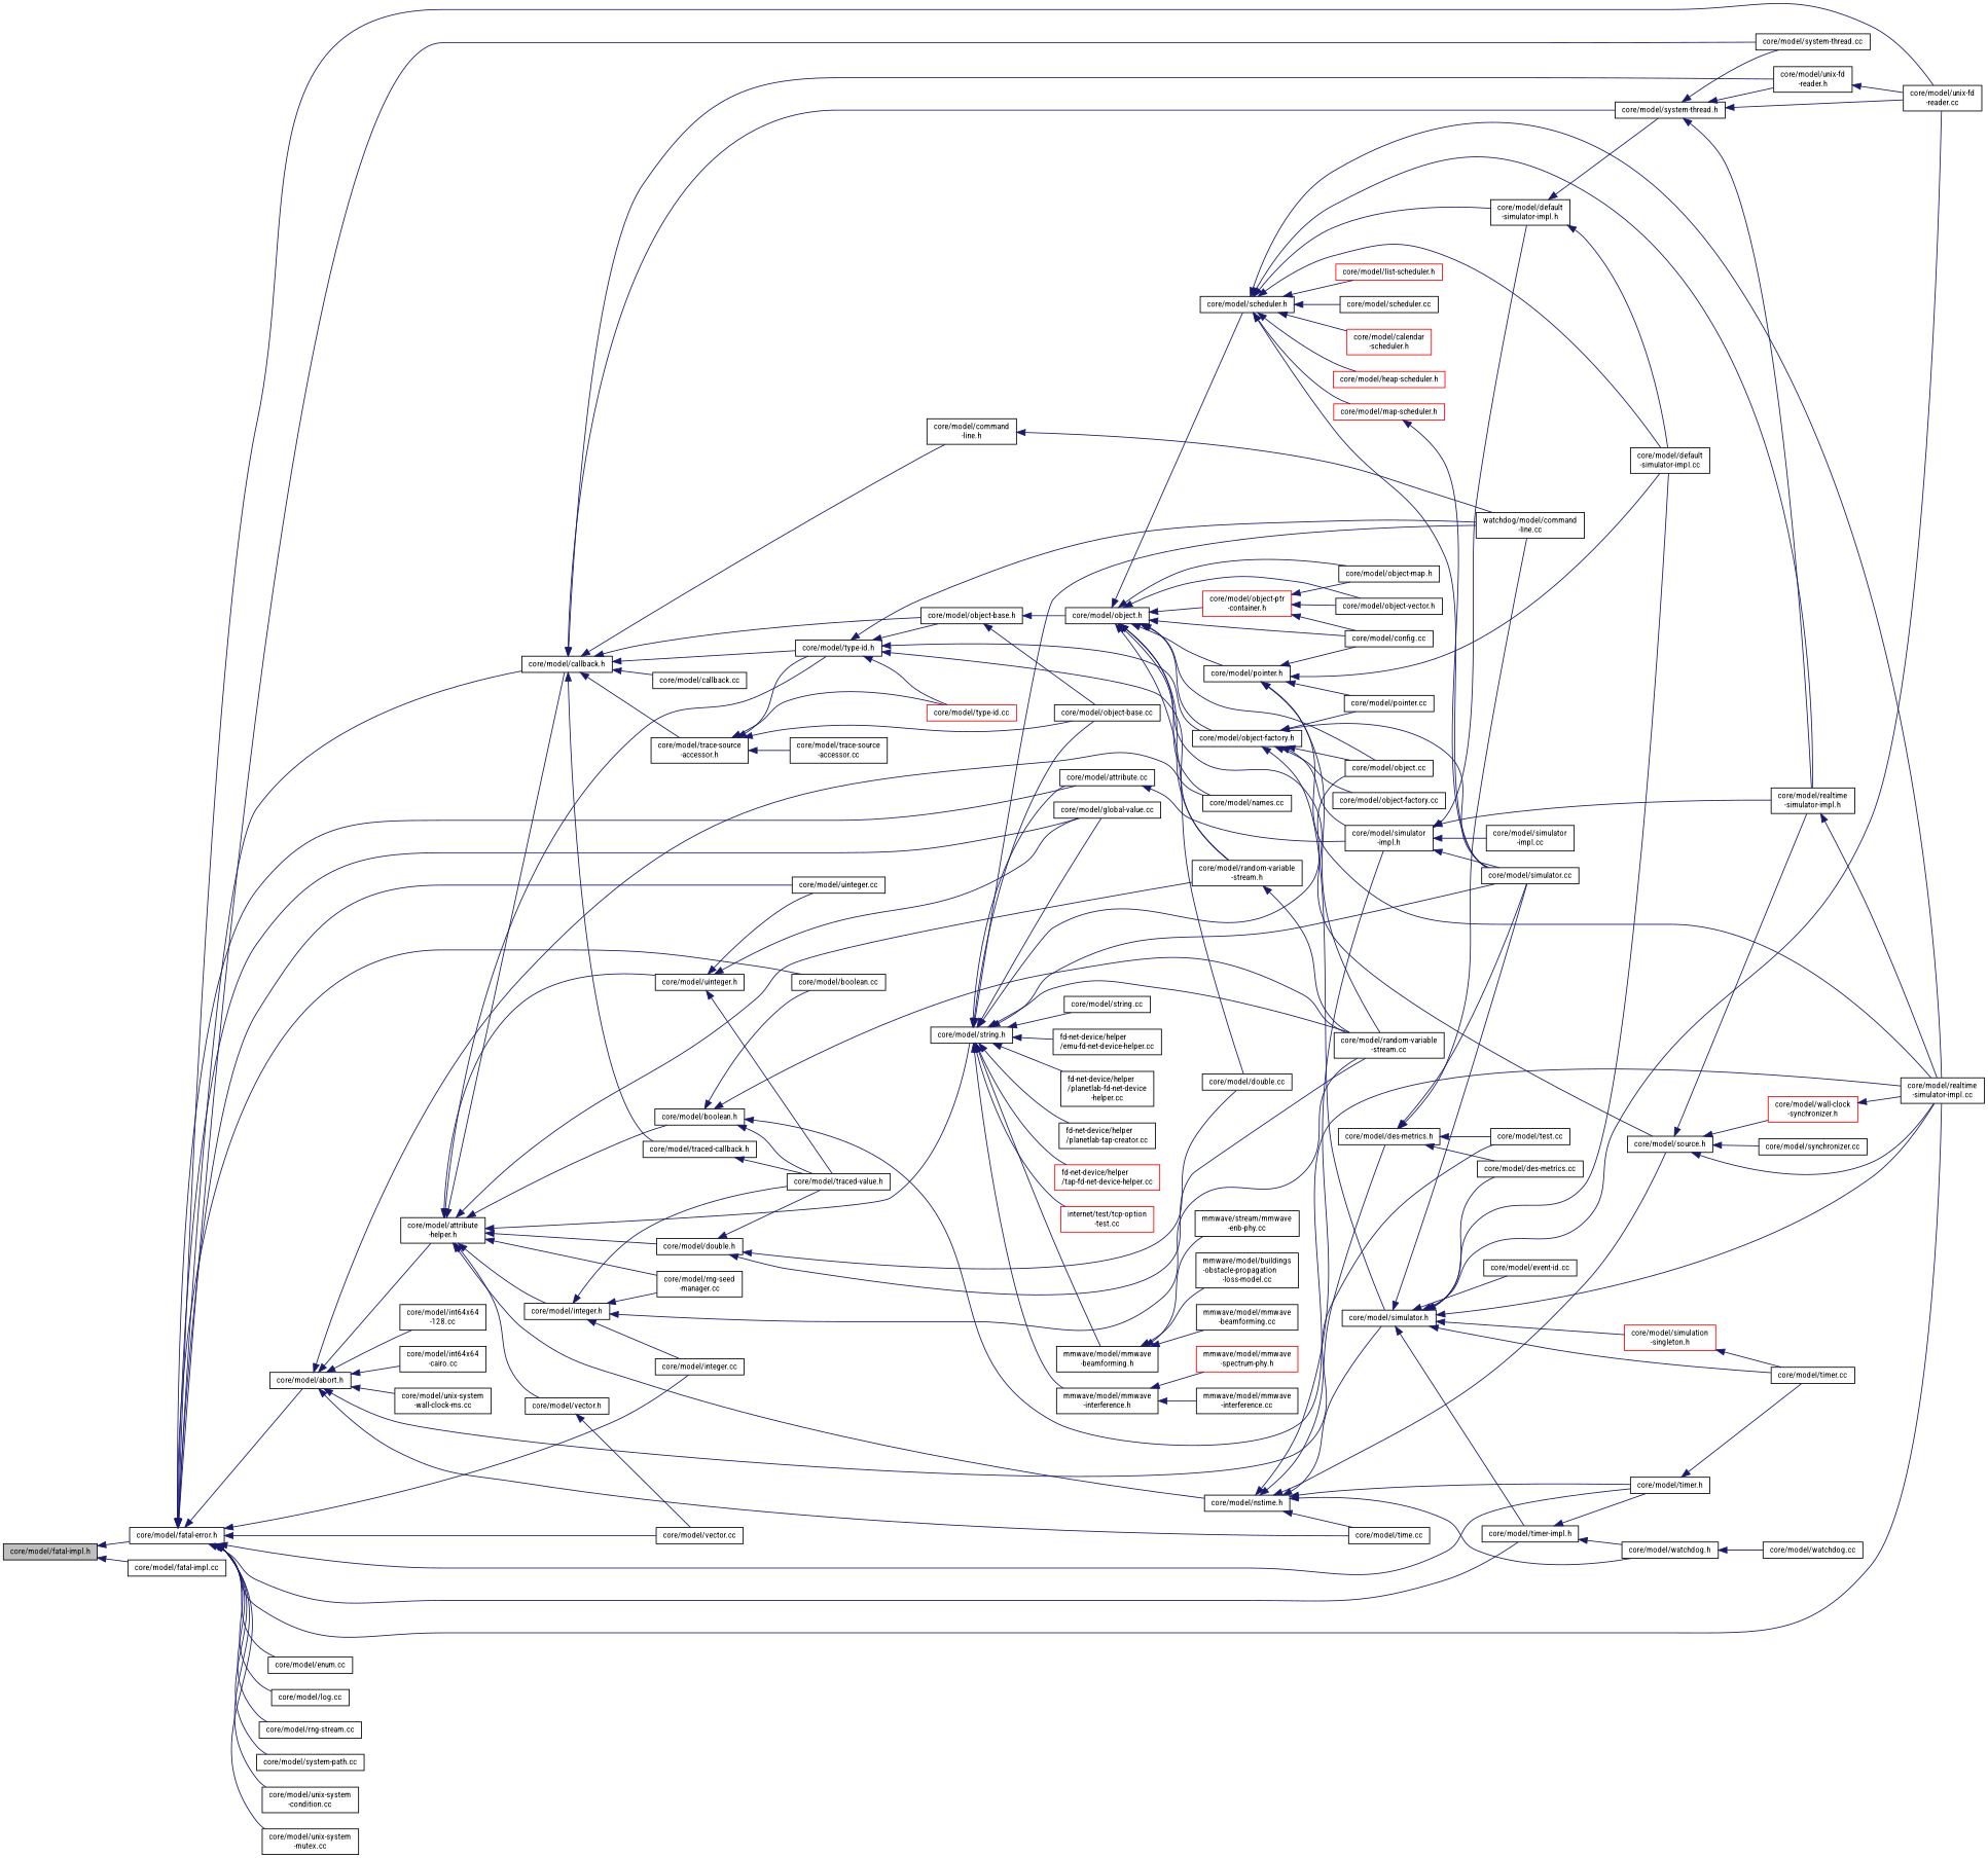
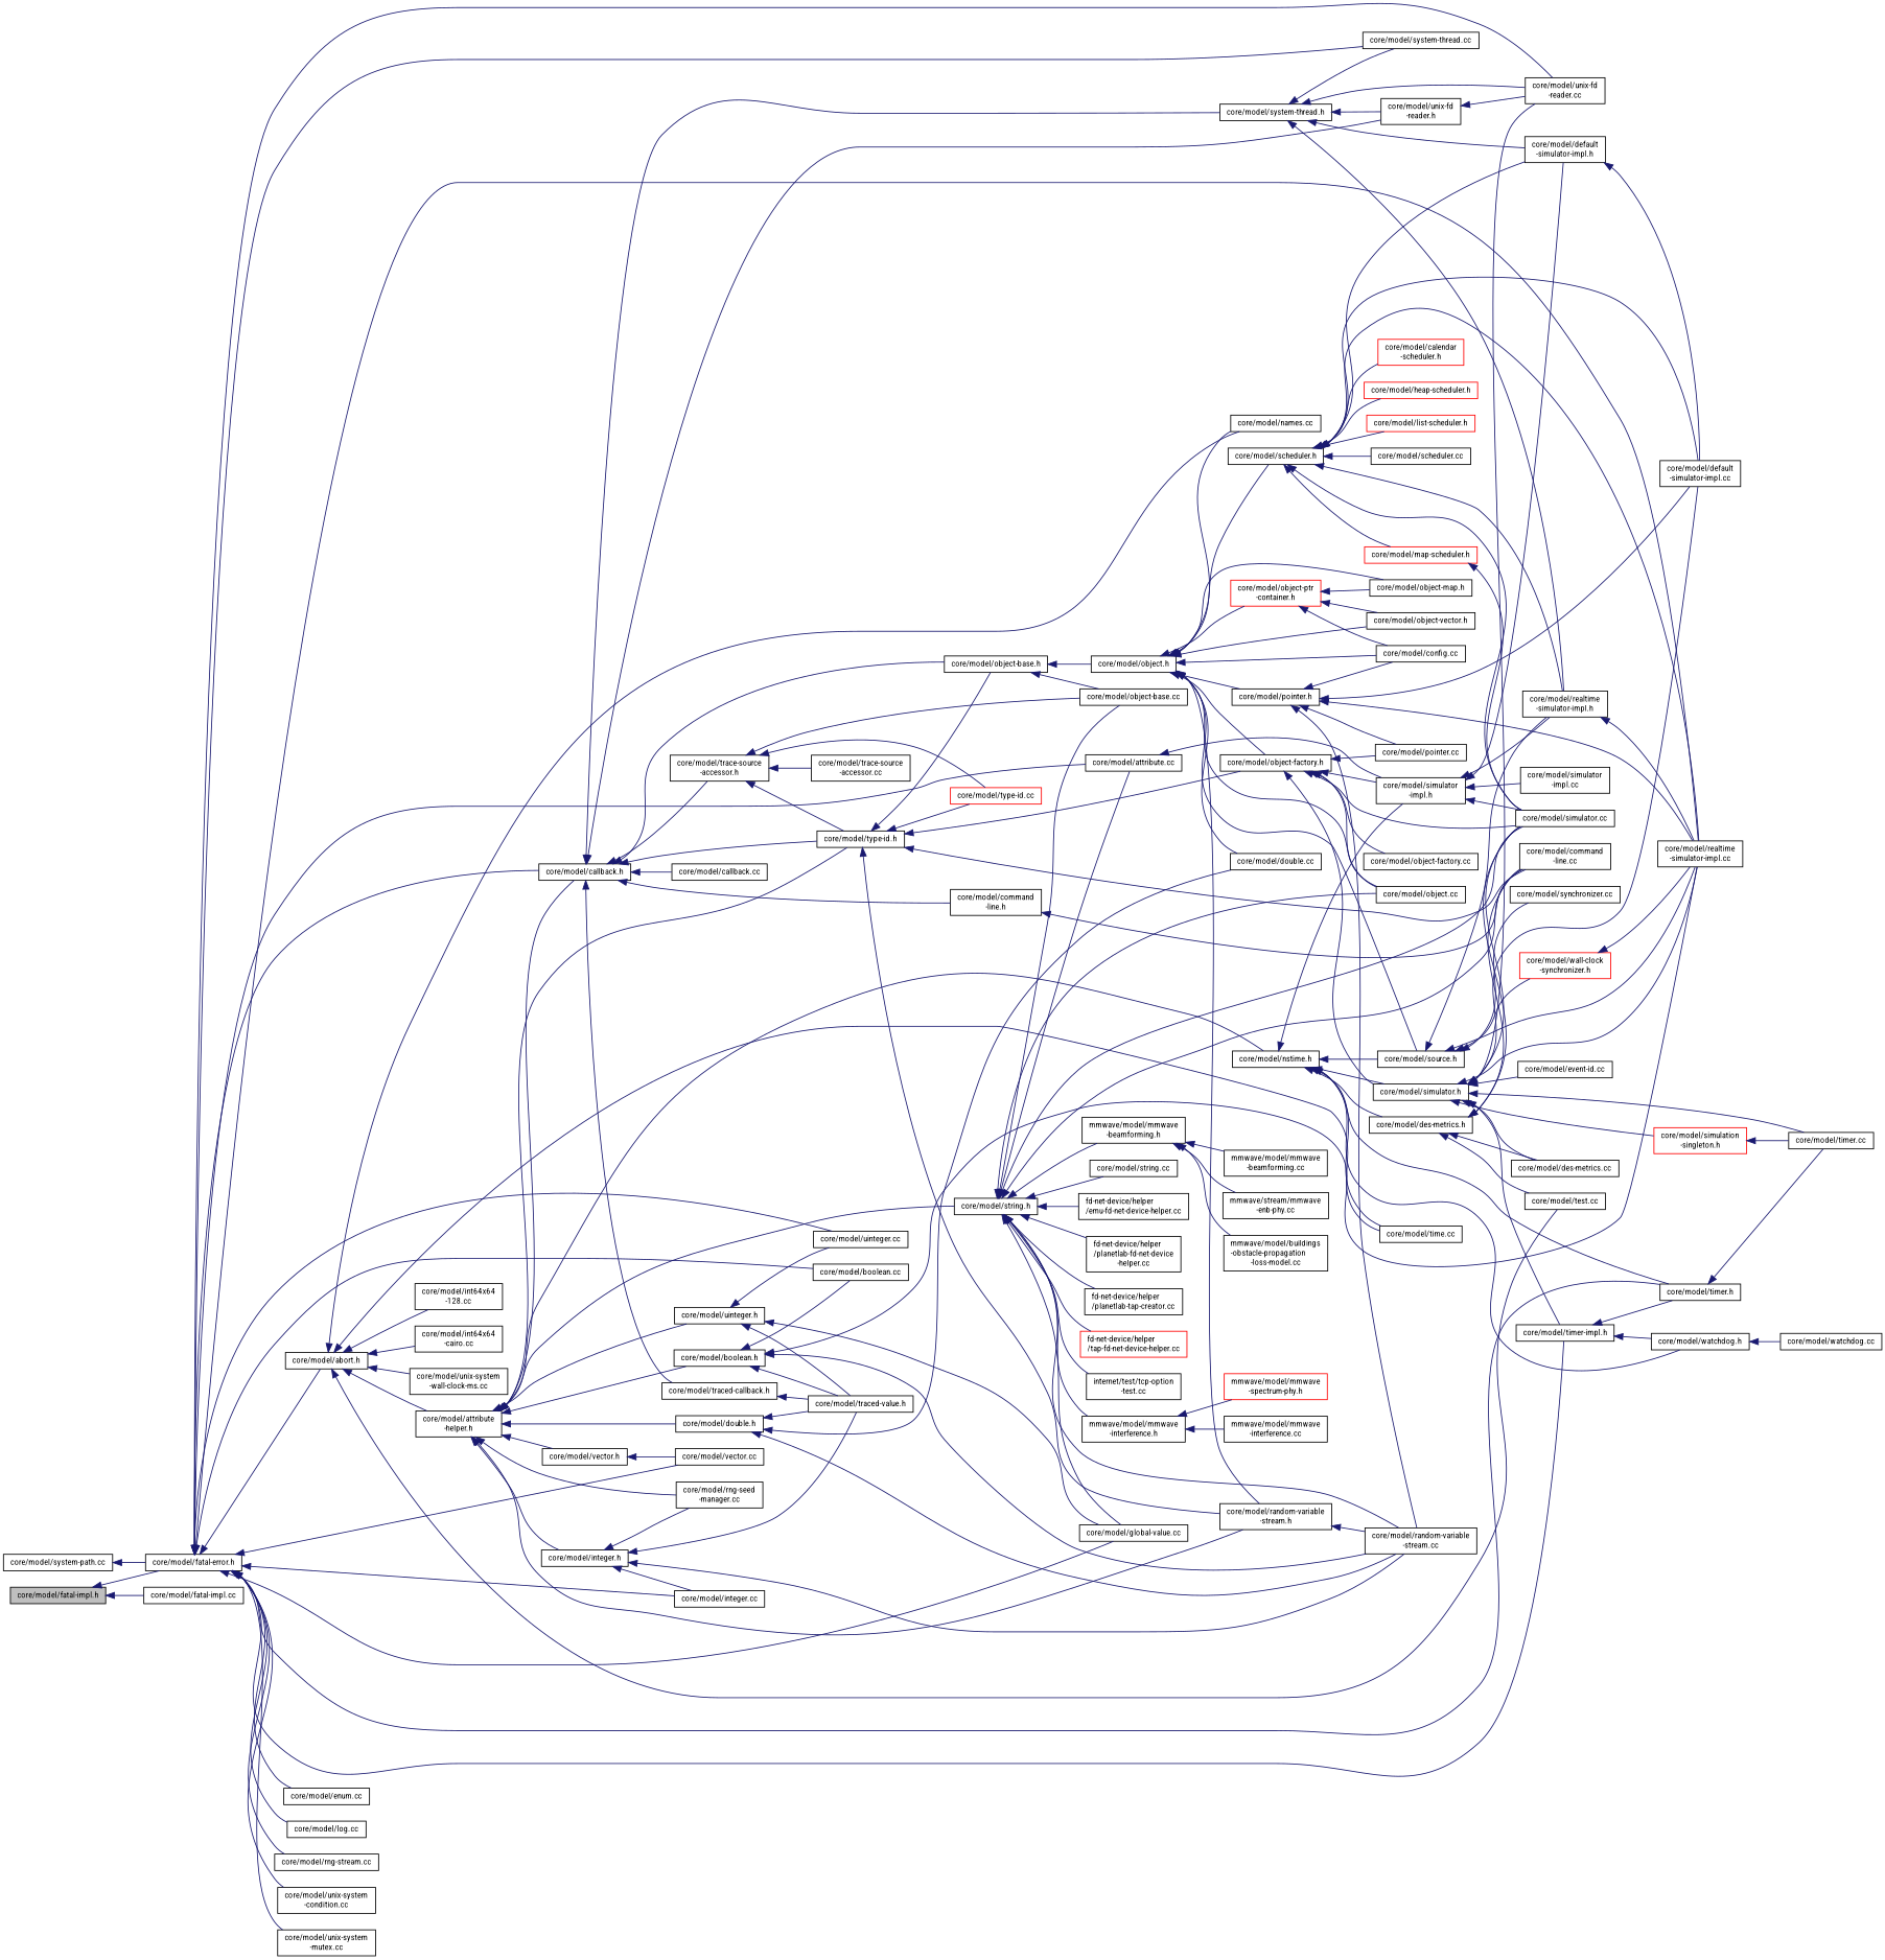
  digraph {
    fontname="Roboto Condensed"
    rankdir=LR
    node [color=black fillcolor=white fontname="Roboto Condensed" fontsize=10 shape=record style=filled]
    edge [color=midnightblue dir=back fontname="Roboto Condensed" fontsize=10 labelfontname=Helvetica labelfontsize=10 style=solid]
    n1 [fillcolor=grey75 fontcolor=black height=0.2 label="core/model/fatal-impl.h" width=0.4]
    n2 [height=0.2 label="core/model/fatal-error.h" width=0.4]
    n3 [height=0.2 label="core/model/fatal-impl.cc" width=0.4]
    n4 [height=0.2 label="core/model/abort.h" width=0.4]
    n5 [height=0.2 label="core/model/attribute.cc" width=0.4]
    n6 [height=0.2 label="core/model/global-value.cc" width=0.4]
    n7 [height=0.2 label="core/model/boolean.cc" width=0.4]
    n8 [height=0.2 label="core/model/realtime\l-simulator-impl.cc" width=0.4]
    n9 [height=0.2 label="core/model/callback.h" width=0.4]
    n10 [height=0.2 label="core/model/timer-impl.h" width=0.4]
    n11 [height=0.2 label="core/model/timer.h" width=0.4]
    n12 [height=0.2 label="core/model/unix-fd\l-reader.cc" width=0.4]
    n13 [height=0.2 label="core/model/system-thread.cc" width=0.4]
    n14 [height=0.2 label="core/model/uinteger.cc" width=0.4]
    n15 [height=0.2 label="core/model/integer.cc" width=0.4]
    n16 [height=0.2 label="core/model/vector.cc" width=0.4]
    n17 [height=0.2 label="core/model/enum.cc" width=0.4]
    n18 [height=0.2 label="core/model/log.cc" width=0.4]
    n19 [height=0.2 label="core/model/rng-stream.cc" width=0.4]
    n20 [height=0.2 label="core/model/system-path.cc" width=0.4]
    n21 [height=0.2 label="core/model/unix-system\l-condition.cc" width=0.4]
    n22 [height=0.2 label="core/model/unix-system\l-mutex.cc" width=0.4]
    n23 [height=0.2 label="core/model/attribute\l-helper.h" width=0.4]
    n24 [height=0.2 label="core/model/names.cc" width=0.4]
    n25 [height=0.2 label="core/model/test.cc" width=0.4]
    n26 [height=0.2 label="core/model/time.cc" width=0.4]
    n27 [height=0.2 label="core/model/int64x64\l-128.cc" width=0.4]
    n28 [height=0.2 label="core/model/int64x64\l-cairo.cc" width=0.4]
    n29 [height=0.2 label="core/model/unix-system\l-wall-clock-ms.cc" width=0.4]
    n30 [height=0.2 label="core/model/simulator\l-impl.h" width=0.4]
    n31 [height=0.2 label="core/model/type-id.h" width=0.4]
    n32 [height=0.2 label="core/model/trace-source\l-accessor.h" width=0.4]
    n33 [height=0.2 label="core/model/object-base.h" width=0.4]
    n34 [height=0.2 label="core/model/callback.cc" width=0.4]
    n35 [height=0.2 label="core/model/command\l-line.h" width=0.4]
    n36 [height=0.2 label="core/model/system-thread.h" width=0.4]
    n37 [height=0.2 label="core/model/unix-fd\l-reader.h" width=0.4]
    n38 [height=0.2 label="core/model/traced-callback.h" width=0.4]
    n39 [height=0.2 label="core/model/watchdog.h" width=0.4]
    n40 [height=0.2 label="core/model/timer.cc" width=0.4]
    n41 [height=0.2 label="core/model/string.h" width=0.4]
    n42 [height=0.2 label="core/model/boolean.h" width=0.4]
    n43 [height=0.2 label="core/model/random-variable\l-stream.h" width=0.4]
    n44 [height=0.2 label="core/model/nstime.h" width=0.4]
    n45 [height=0.2 label="core/model/double.h" width=0.4]
    n46 [height=0.2 label="core/model/uinteger.h" width=0.4]
    n47 [height=0.2 label="core/model/integer.h" width=0.4]
    n48 [height=0.2 label="core/model/rng-seed\l-manager.cc" width=0.4]
    n49 [height=0.2 label="core/model/vector.h" width=0.4]
-   n50 [height=0.2 label="watchdog/model/command\l-line.cc" width=0.4]
+   n50 [height=0.2 label="core/model/command\l-line.cc" width=0.4]
    n51 [height=0.2 label="core/model/object-base.cc" width=0.4]
    n52 [height=0.2 label="core/model/object.cc" width=0.4]
    n53 [height=0.2 label="core/model/random-variable\l-stream.cc" width=0.4]
    n54 [height=0.2 label="core/model/simulator.cc" width=0.4]
    n55 [height=0.2 label="core/model/string.cc" width=0.4]
    n56 [height=0.2 label="fd-net-device/helper\l/emu-fd-net-device-helper.cc" width=0.4]
    n57 [height=0.2 label="fd-net-device/helper\l/planetlab-fd-net-device\l-helper.cc" width=0.4]
    n58 [height=0.2 label="fd-net-device/helper\l/planetlab-tap-creator.cc" width=0.4]
    n59 [color=red height=0.2 label="fd-net-device/helper\l/tap-fd-net-device-helper.cc" width=0.4]
-   n60 [color=red height=0.2 label="internet/test/tcp-option\l-test.cc" width=0.4]
+   n60 [height=0.2 label="internet/test/tcp-option\l-test.cc" width=0.4]
    n61 [height=0.2 label="mmwave/model/mmwave\l-beamforming.h" width=0.4]
    n62 [height=0.2 label="mmwave/model/mmwave\l-interference.h" width=0.4]
    n63 [height=0.2 label="core/model/traced-value.h" width=0.4]
    n64 [color=red height=0.2 label="core/model/type-id.cc" width=0.4]
    n65 [height=0.2 label="core/model/object-factory.h" width=0.4]
    n66 [height=0.2 label="core/model/source.h" width=0.4]
    n67 [height=0.2 label="core/model/simulator.h" width=0.4]
    n68 [height=0.2 label="core/model/des-metrics.h" width=0.4]
    n69 [height=0.2 label="core/model/double.cc" width=0.4]
    n70 [height=0.2 label="mmwave/model/buildings\l-obstacle-propagation\l-loss-model.cc" width=0.4]
    n71 [height=0.2 label="mmwave/model/mmwave\l-beamforming.cc" width=0.4]
    n72 [height=0.2 label="mmwave/stream/mmwave\l-enb-phy.cc" width=0.4]
    n73 [color=red height=0.2 label="mmwave/model/mmwave\l-spectrum-phy.h" width=0.4]
    n74 [height=0.2 label="mmwave/model/mmwave\l-interference.cc" width=0.4]
    n75 [height=0.2 label="core/model/trace-source\l-accessor.cc" width=0.4]
    n76 [height=0.2 label="core/model/object.h" width=0.4]
    n77 [height=0.2 label="core/model/default\l-simulator-impl.h" width=0.4]
    n78 [height=0.2 label="core/model/realtime\l-simulator-impl.h" width=0.4]
    n79 [height=0.2 label="core/model/pointer.cc" width=0.4]
    n80 [height=0.2 label="core/model/object-factory.cc" width=0.4]
    n81 [height=0.2 label="core/model/scheduler.h" width=0.4]
    n82 [height=0.2 label="core/model/config.cc" width=0.4]
    n83 [color=red height=0.2 label="core/model/object-ptr\l-container.h" width=0.4]
    n84 [height=0.2 label="core/model/object-map.h" width=0.4]
    n85 [height=0.2 label="core/model/object-vector.h" width=0.4]
    n86 [height=0.2 label="core/model/pointer.h" width=0.4]
    n87 [color=red height=0.2 label="core/model/calendar\l-scheduler.h" width=0.4]
    n88 [height=0.2 label="core/model/default\l-simulator-impl.cc" width=0.4]
    n89 [color=red height=0.2 label="core/model/heap-scheduler.h" width=0.4]
    n90 [color=red height=0.2 label="core/model/list-scheduler.h" width=0.4]
    n91 [color=red height=0.2 label="core/model/map-scheduler.h" width=0.4]
    n92 [height=0.2 label="core/model/scheduler.cc" width=0.4]
    n93 [height=0.2 label="core/model/simulator\l-impl.cc" width=0.4]
    n94 [color=red height=0.2 label="core/model/wall-clock\l-synchronizer.h" width=0.4]
    n95 [height=0.2 label="core/model/synchronizer.cc" width=0.4]
    n96 [height=0.2 label="core/model/des-metrics.cc" width=0.4]
    n97 [height=0.2 label="core/model/event-id.cc" width=0.4]
    n98 [color=red height=0.2 label="core/model/simulation\l-singleton.h" width=0.4]
    n99 [height=0.2 label="core/model/watchdog.cc" width=0.4]
    n1 -> n2
    n1 -> n3
    n2 -> n4
    n2 -> n5
    n2 -> n6
    n2 -> n7
    n2 -> n8
    n2 -> n9
    n2 -> n10
    n2 -> n11
    n2 -> n12
    n2 -> n13
    n2 -> n14
    n2 -> n15
    n2 -> n16
    n2 -> n17
    n2 -> n18
    n2 -> n19
-   n2 -> n20
+   n20 -> n2
    n2 -> n21
    n2 -> n22
    n4 -> n23
    n4 -> n24
    n4 -> n25
    n4 -> n26
    n4 -> n27
    n4 -> n28
    n4 -> n29
    n5 -> n30
    n9 -> n31
    n9 -> n32
    n9 -> n33
    n9 -> n34
    n9 -> n35
    n9 -> n36
    n9 -> n37
    n9 -> n38
    n10 -> n11
    n10 -> n39
    n11 -> n40
    n23 -> n9
    n23 -> n31
    n23 -> n41
    n23 -> n42
    n23 -> n43
    n23 -> n44
    n23 -> n45
    n23 -> n46
    n23 -> n47
    n23 -> n48
    n23 -> n49
    n30 -> n54
    n30 -> n77
    n30 -> n78
    n30 -> n93
    n31 -> n33
    n31 -> n43
    n31 -> n50
    n31 -> n64
    n31 -> n65
    n32 -> n31
    n32 -> n51
    n32 -> n64
    n32 -> n75
    n33 -> n51
    n33 -> n76
    n35 -> n50
    n36 -> n12
    n36 -> n13
    n36 -> n37
-   n77 -> n36
+   n36 -> n77
    n36 -> n78
    n37 -> n12
    n38 -> n63
    n39 -> n99
    n41 -> n5
    n41 -> n6
    n41 -> n50
    n41 -> n51
    n41 -> n52
    n41 -> n53
    n41 -> n54
    n41 -> n55
    n41 -> n56
    n41 -> n57
    n41 -> n58
    n41 -> n59
    n41 -> n60
    n41 -> n61
    n41 -> n62
    n42 -> n7
    n42 -> n8
    n42 -> n53
    n42 -> n63
    n43 -> n53
    n44 -> n11
    n44 -> n26
    n44 -> n30
    n44 -> n39
    n44 -> n66
    n44 -> n67
    n44 -> n68
    n45 -> n53
    n45 -> n63
    n45 -> n69
    n46 -> n6
    n46 -> n14
    n46 -> n63
    n47 -> n15
    n47 -> n48
    n47 -> n53
    n47 -> n63
    n49 -> n16
    n61 -> n70
    n61 -> n71
    n61 -> n72
    n62 -> n73
    n62 -> n74
    n65 -> n30
    n65 -> n52
    n65 -> n54
    n65 -> n67
    n65 -> n79
    n65 -> n80
    n66 -> n8
    n66 -> n78
    n66 -> n94
    n66 -> n95
    n67 -> n8
    n67 -> n10
    n67 -> n12
    n67 -> n40
    n67 -> n54
    n67 -> n88
    n67 -> n96
    n67 -> n97
    n67 -> n98
    n68 -> n25
    n68 -> n50
    n68 -> n54
    n68 -> n96
    n76 -> n24
    n76 -> n43
    n76 -> n52
    n76 -> n65
    n76 -> n66
    n76 -> n69
    n76 -> n81
    n76 -> n82
    n76 -> n83
    n76 -> n84
    n76 -> n85
    n76 -> n86
    n77 -> n88
    n78 -> n8
    n81 -> n8
    n81 -> n54
    n81 -> n77
    n81 -> n78
    n81 -> n87
    n81 -> n88
    n81 -> n89
    n81 -> n90
    n81 -> n91
    n81 -> n92
    n83 -> n82
    n83 -> n84
    n83 -> n85
    n86 -> n8
    n86 -> n53
    n86 -> n79
    n86 -> n82
    n86 -> n88
    n91 -> n54
    n94 -> n8
    n98 -> n40
  }
